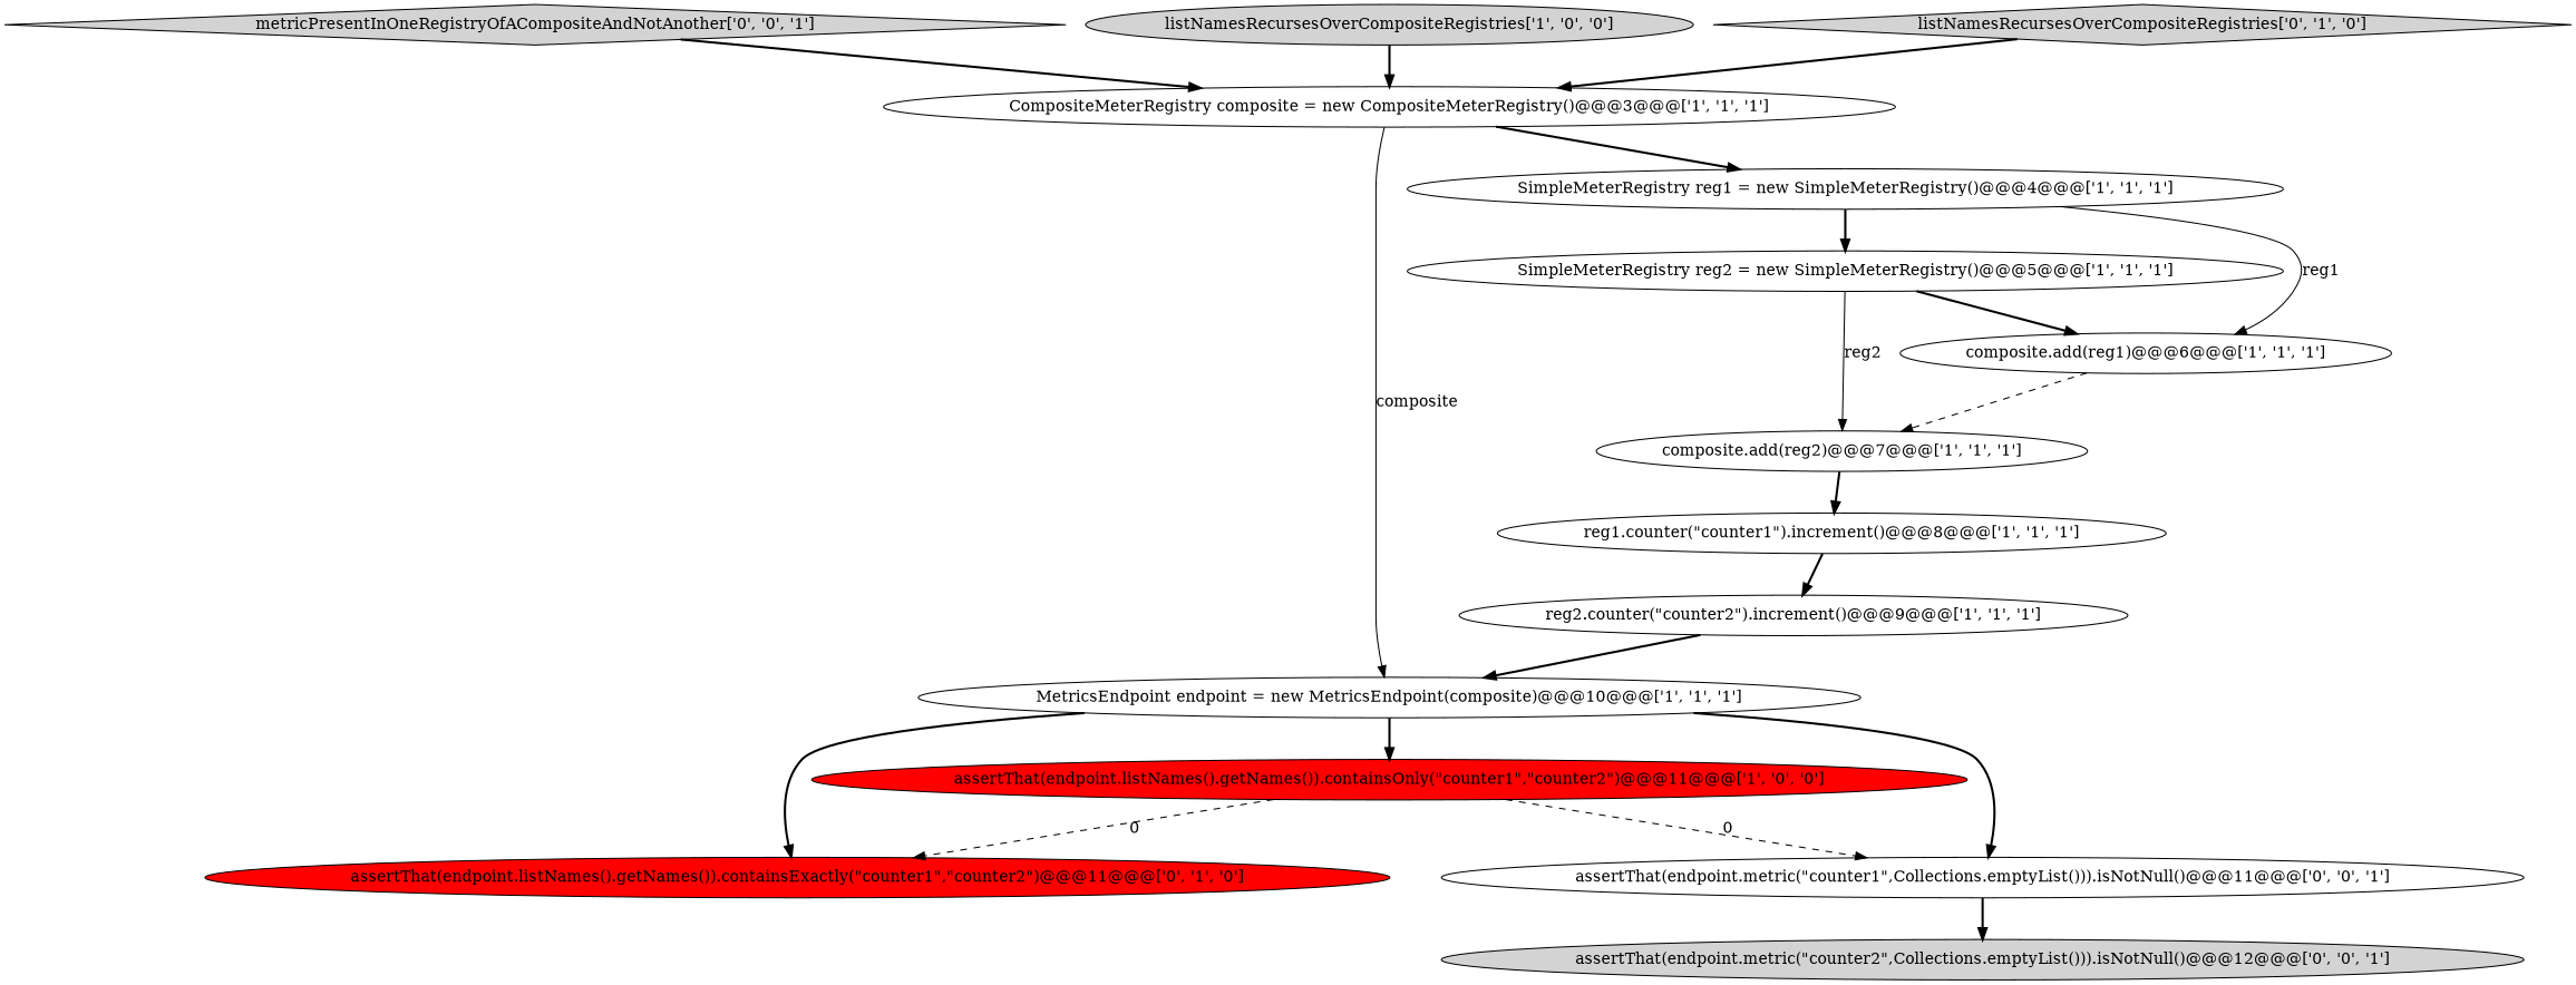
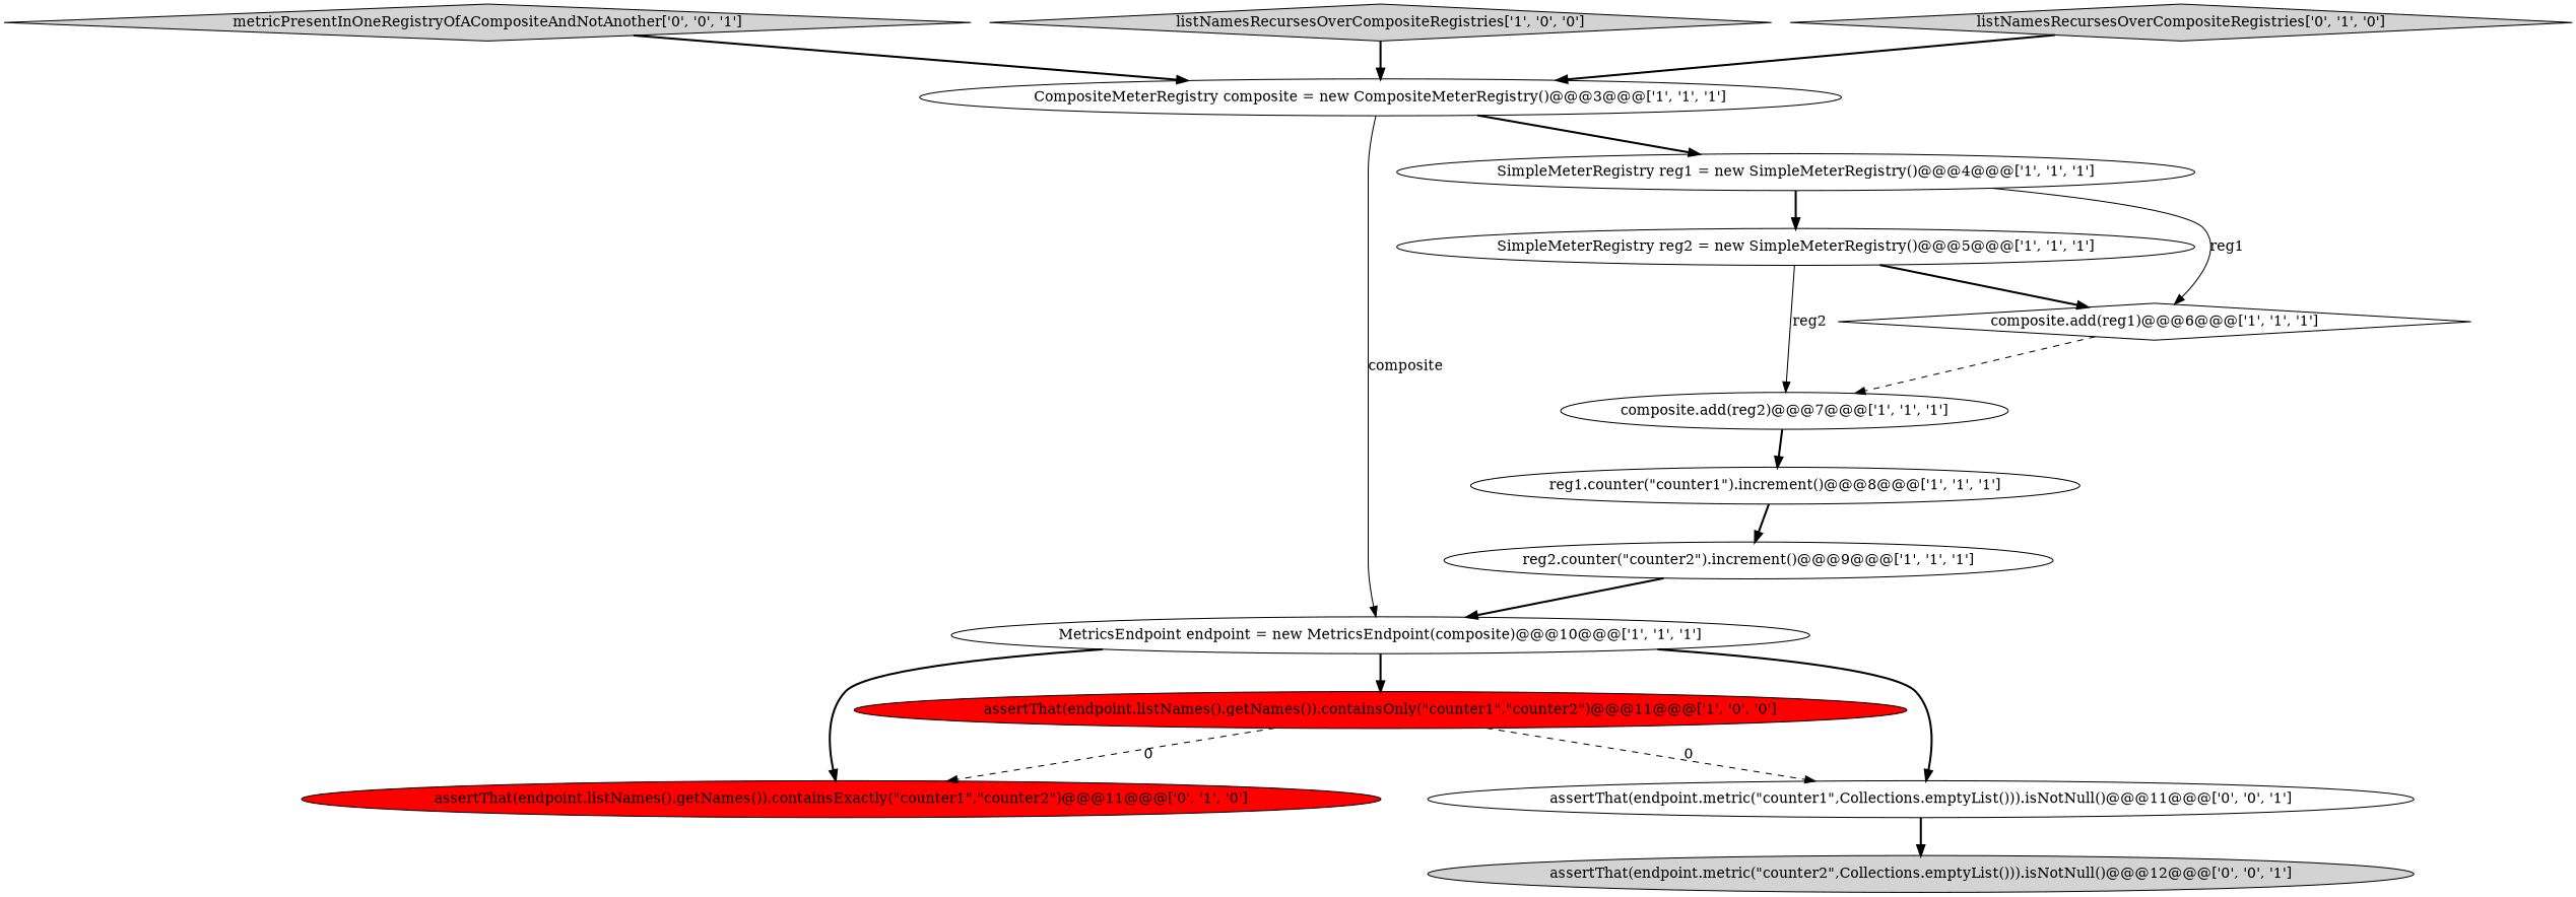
  digraph {
    node [fillcolor=white shape=ellipse style=filled]
    edge [style=bold]
    n1 [label="SimpleMeterRegistry reg2 = new SimpleMeterRegistry()@@@5@@@['1', '1', '1']"]
    n2 [label="composite.add(reg2)@@@7@@@['1', '1', '1']"]
-   n3 [label="composite.add(reg1)@@@6@@@['1', '1', '1']"]
+   n3 [label="composite.add(reg1)@@@6@@@['1', '1', '1']" shape=diamond]
    n4 [label="reg1.counter(\"counter1\").increment()@@@8@@@['1', '1', '1']"]
    n5 [fillcolor=red label="assertThat(endpoint.listNames().getNames()).containsOnly(\"counter1\",\"counter2\")@@@11@@@['1', '0', '0']"]
    n6 [fillcolor=red label="assertThat(endpoint.listNames().getNames()).containsExactly(\"counter1\",\"counter2\")@@@11@@@['0', '1', '0']"]
    n7 [label="assertThat(endpoint.metric(\"counter1\",Collections.emptyList())).isNotNull()@@@11@@@['0', '0', '1']"]
    n8 [fillcolor=lightgray label="assertThat(endpoint.metric(\"counter2\",Collections.emptyList())).isNotNull()@@@12@@@['0', '0', '1']"]
    n9 [fillcolor=lightgray label="metricPresentInOneRegistryOfACompositeAndNotAnother['0', '0', '1']" shape=diamond]
    n10 [label="CompositeMeterRegistry composite = new CompositeMeterRegistry()@@@3@@@['1', '1', '1']"]
    n11 [label="MetricsEndpoint endpoint = new MetricsEndpoint(composite)@@@10@@@['1', '1', '1']"]
    n12 [label="SimpleMeterRegistry reg1 = new SimpleMeterRegistry()@@@4@@@['1', '1', '1']"]
    n13 [label="reg2.counter(\"counter2\").increment()@@@9@@@['1', '1', '1']"]
-   n14 [fillcolor=lightgray label="listNamesRecursesOverCompositeRegistries['1', '0', '0']"]
+   n14 [fillcolor=lightgray label="listNamesRecursesOverCompositeRegistries['1', '0', '0']" shape=diamond]
    n15 [fillcolor=lightgray label="listNamesRecursesOverCompositeRegistries['0', '1', '0']" shape=diamond]
    n1 -> n2 [label=reg2 style=solid]
    n1 -> n3
    n2 -> n4
    n3 -> n2 [style=dashed]
    n4 -> n13
    n5 -> n6 [label=0 style=dashed]
    n5 -> n7 [label=0 style=dashed]
    n7 -> n8
    n9 -> n10
    n10 -> n11 [label=composite style=solid]
    n10 -> n12
    n11 -> n5
    n11 -> n6
    n11 -> n7
    n12 -> n1
    n12 -> n3 [label=reg1 style=solid]
    n13 -> n11
    n14 -> n10
    n15 -> n10
  }
